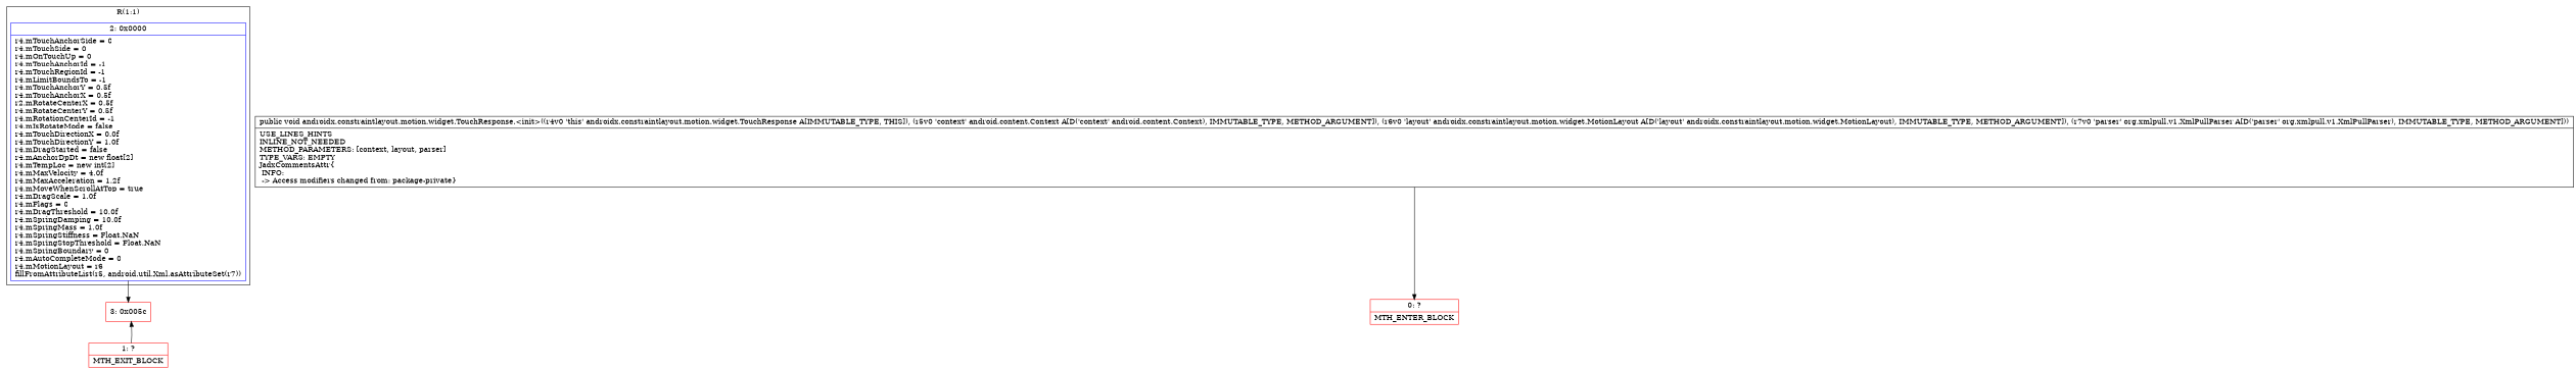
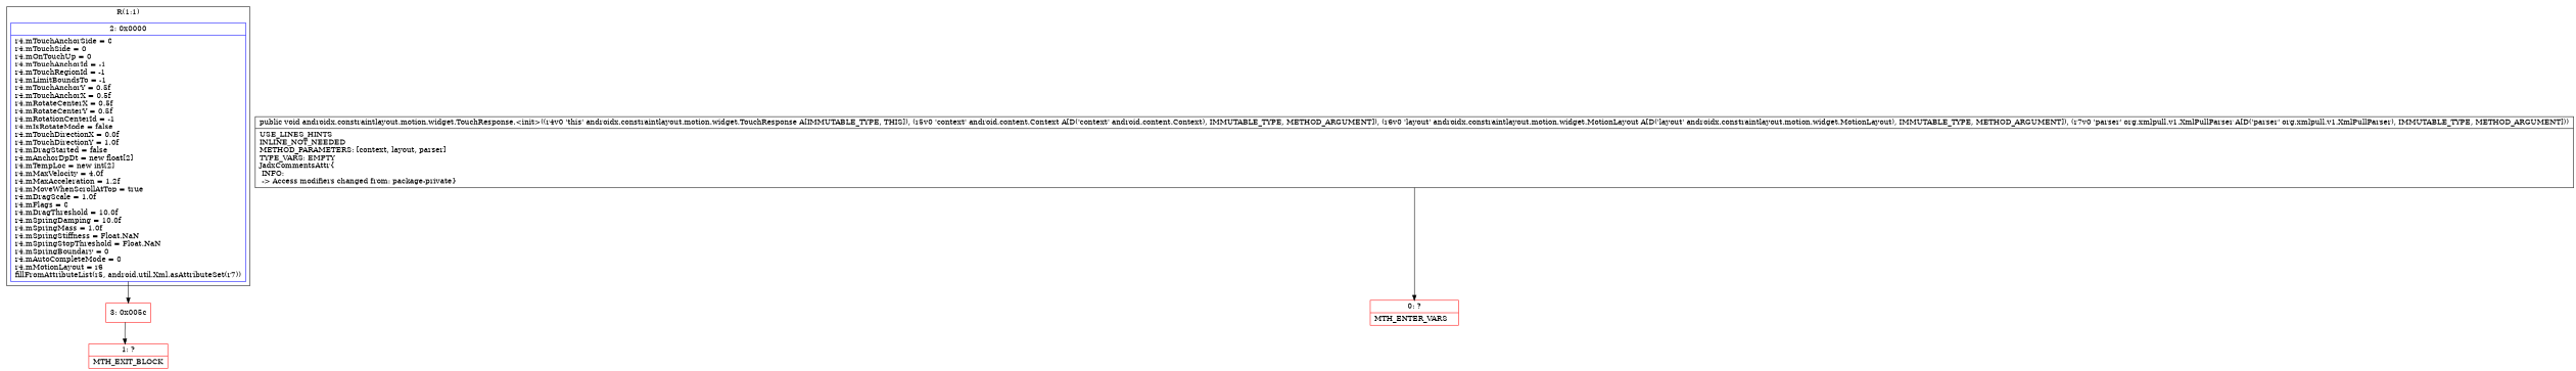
  digraph {
    node [color=red shape=record]
-   n1 [color=blue label="{2\:\ 0x0000|r4.mTouchAnchorSide = 0\lr4.mTouchSide = 0\lr4.mOnTouchUp = 0\lr4.mTouchAnchorId = \-1\lr4.mTouchRegionId = \-1\lr4.mLimitBoundsTo = \-1\lr4.mTouchAnchorY = 0.5f\lr4.mTouchAnchorX = 0.5f\lr2.mRotateCenterX = 0.5f\lr4.mRotateCenterY = 0.5f\lr4.mRotationCenterId = \-1\lr4.mIsRotateMode = false\lr4.mTouchDirectionX = 0.0f\lr4.mTouchDirectionY = 1.0f\lr4.mDragStarted = false\lr4.mAnchorDpDt = new float[2]\lr4.mTempLoc = new int[2]\lr4.mMaxVelocity = 4.0f\lr4.mMaxAcceleration = 1.2f\lr4.mMoveWhenScrollAtTop = true\lr4.mDragScale = 1.0f\lr4.mFlags = 0\lr4.mDragThreshold = 10.0f\lr4.mSpringDamping = 10.0f\lr4.mSpringMass = 1.0f\lr4.mSpringStiffness = Float.NaN\lr4.mSpringStopThreshold = Float.NaN\lr4.mSpringBoundary = 0\lr4.mAutoCompleteMode = 0\lr4.mMotionLayout = r6\lfillFromAttributeList(r5, android.util.Xml.asAttributeSet(r7))\l}"]
+   n1 [color=blue label="{2\:\ 0x0000|r4.mTouchAnchorSide = 0\lr4.mTouchSide = 0\lr4.mOnTouchUp = 0\lr4.mTouchAnchorId = \-1\lr4.mTouchRegionId = \-1\lr4.mLimitBoundsTo = \-1\lr4.mTouchAnchorY = 0.5f\lr4.mTouchAnchorX = 0.5f\lr4.mRotateCenterX = 0.5f\lr4.mRotateCenterY = 0.5f\lr4.mRotationCenterId = \-1\lr4.mIsRotateMode = false\lr4.mTouchDirectionX = 0.0f\lr4.mTouchDirectionY = 1.0f\lr4.mDragStarted = false\lr4.mAnchorDpDt = new float[2]\lr4.mTempLoc = new int[2]\lr4.mMaxVelocity = 4.0f\lr4.mMaxAcceleration = 1.2f\lr4.mMoveWhenScrollAtTop = true\lr4.mDragScale = 1.0f\lr4.mFlags = 0\lr4.mDragThreshold = 10.0f\lr4.mSpringDamping = 10.0f\lr4.mSpringMass = 1.0f\lr4.mSpringStiffness = Float.NaN\lr4.mSpringStopThreshold = Float.NaN\lr4.mSpringBoundary = 0\lr4.mAutoCompleteMode = 0\lr4.mMotionLayout = r6\lfillFromAttributeList(r5, android.util.Xml.asAttributeSet(r7))\l}"]
    n2 [label="{3\:\ 0x005c}"]
    n3 [label="{1\:\ ?|MTH_EXIT_BLOCK\l}"]
-   n4 [label="{0\:\ ?|MTH_ENTER_BLOCK\l}"]
+   n4 [label="{0\:\ ?|MTH_ENTER_VARS\l}"]
    n5 [label="{public void androidx.constraintlayout.motion.widget.TouchResponse.\<init\>((r4v0 'this' androidx.constraintlayout.motion.widget.TouchResponse A[IMMUTABLE_TYPE, THIS]), (r5v0 'context' android.content.Context A[D('context' android.content.Context), IMMUTABLE_TYPE, METHOD_ARGUMENT]), (r6v0 'layout' androidx.constraintlayout.motion.widget.MotionLayout A[D('layout' androidx.constraintlayout.motion.widget.MotionLayout), IMMUTABLE_TYPE, METHOD_ARGUMENT]), (r7v0 'parser' org.xmlpull.v1.XmlPullParser A[D('parser' org.xmlpull.v1.XmlPullParser), IMMUTABLE_TYPE, METHOD_ARGUMENT]))  | USE_LINES_HINTS\lINLINE_NOT_NEEDED\lMETHOD_PARAMETERS: [context, layout, parser]\lTYPE_VARS: EMPTY\lJadxCommentsAttr\{\l INFO: \l \-\> Access modifiers changed from: package\-private\}\l}" color=""]
    subgraph cluster_1 {
      label="R(1:1)"
      n1
    }
    n1 -> n2
-   n3 -> n2
+   n2 -> n3
    n5 -> n4
  }
